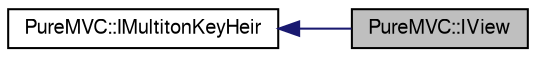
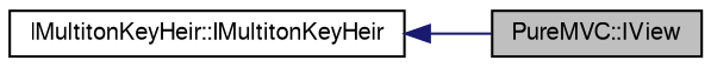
  digraph {
    rankdir=LR
    node [color=black fontname=FreeSans fontsize=10 shape=record style=filled]
    n1 [fillcolor=grey75 fontcolor=black height=0.2 label="PureMVC::IView" width=0.4]
-   n2 [fillcolor=white height=0.2 label="PureMVC::IMultitonKeyHeir" width=0.4]
+   n2 [fillcolor=white height=0.2 label="IMultitonKeyHeir::IMultitonKeyHeir" width=0.4]
    n2 -> n1 [color=midnightblue dir=back fontname=FreeSans fontsize=10 labelfontname=FreeSans labelfontsize=10 style=solid]
  }
